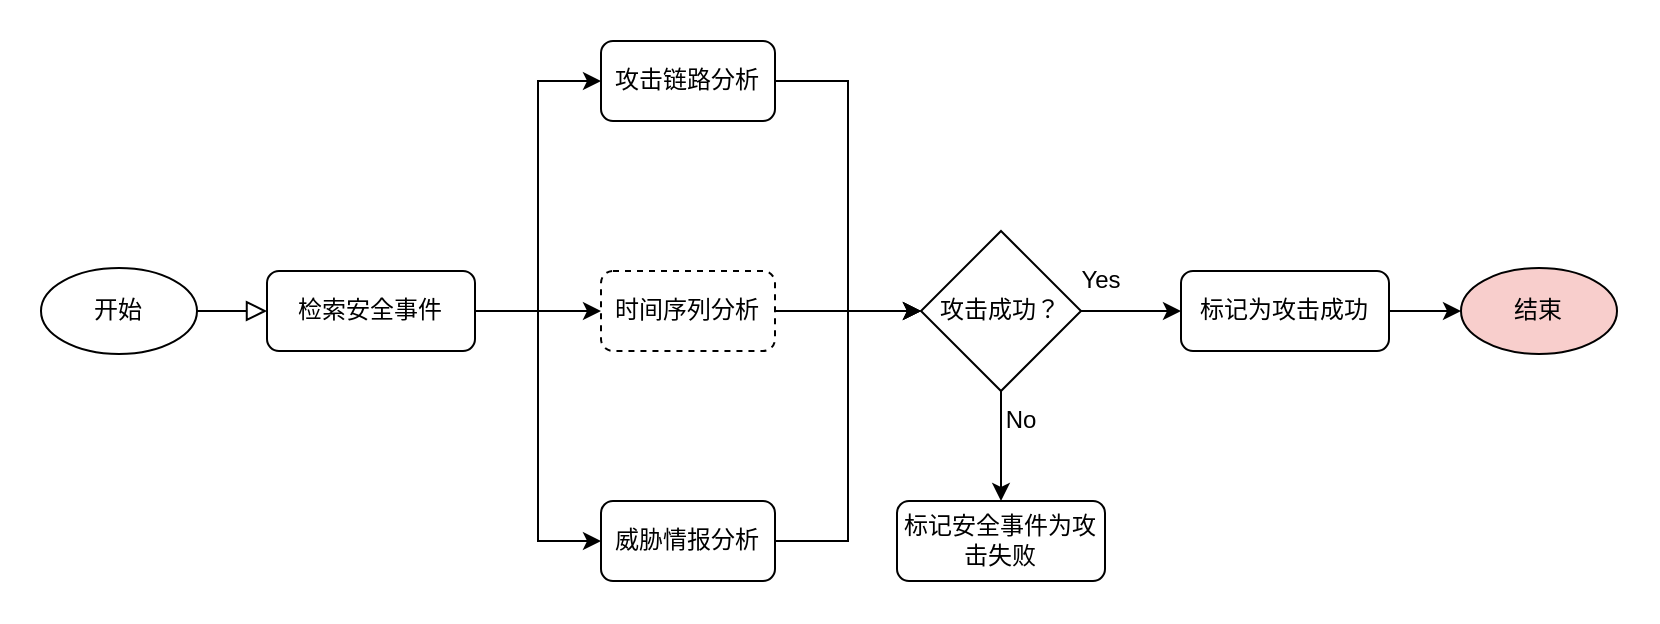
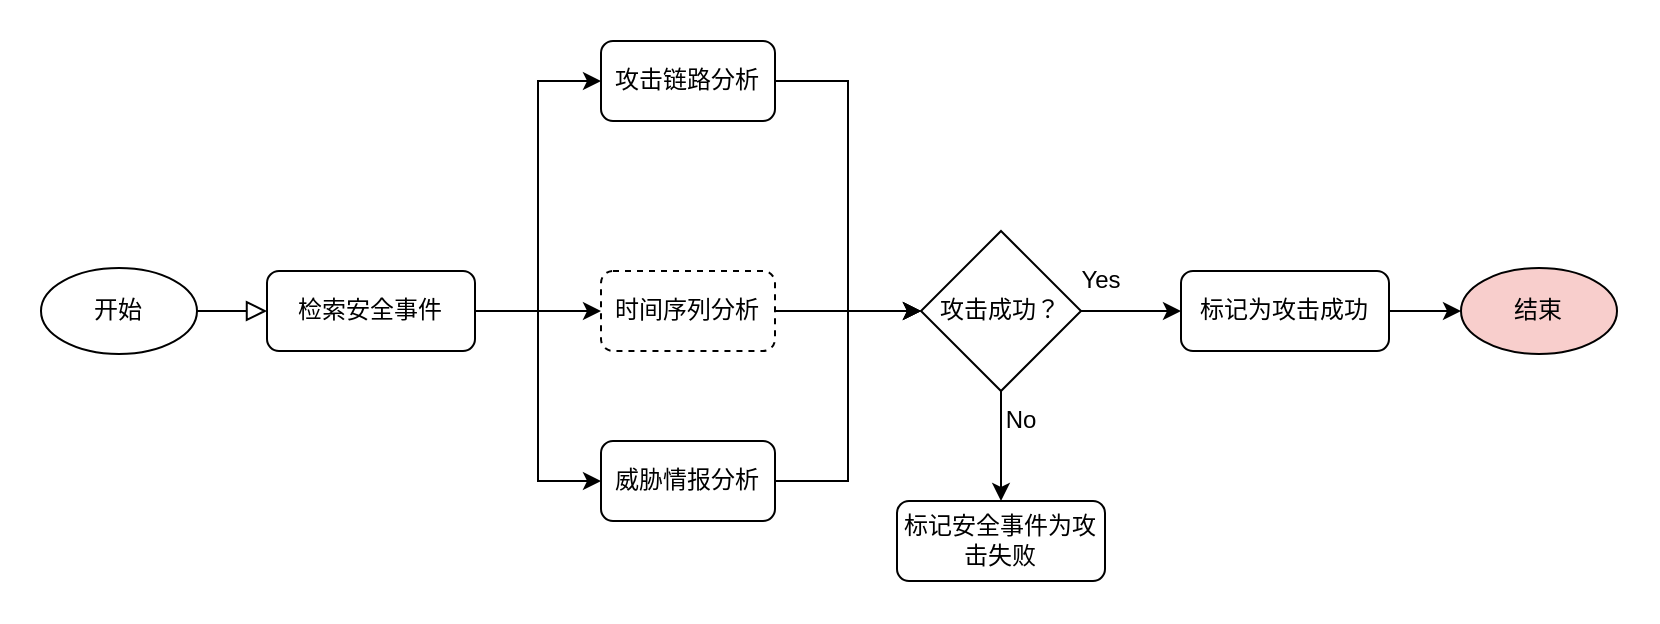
  <mxCell id="0" />
  <mxCell id="1" parent="0" />
  <mxCell id="2" value="" style="edgeStyle=orthogonalEdgeStyle;shape=connector;rounded=0;orthogonalLoop=1;jettySize=auto;html=1;shadow=0;labelBackgroundColor=none;fontFamily=Helvetica;fontSize=11;fontColor=default;endArrow=block;endFill=0;endSize=8;strokeColor=default;strokeWidth=1;" edge="1" parent="1" source="3" target="5"><mxGeometry relative="1" as="geometry" /></mxCell>
  <mxCell id="3" value="开始" style="ellipse;whiteSpace=wrap;html=1;" vertex="1" parent="1"><mxGeometry x="20" y="133.5" width="78" height="43" as="geometry" /></mxCell>
  <mxCell id="4" value="" style="edgeStyle=orthogonalEdgeStyle;rounded=0;orthogonalLoop=1;jettySize=auto;html=1;" edge="1" parent="1" source="5" target="7"><mxGeometry relative="1" as="geometry" /></mxCell>
  <mxCell id="5" value="检索安全事件" style="rounded=1;whiteSpace=wrap;html=1;fontSize=12;glass=0;strokeWidth=1;shadow=0;" vertex="1" parent="1"><mxGeometry x="133" y="135" width="104" height="40" as="geometry" /></mxCell>
  <mxCell id="6" value="" style="edgeStyle=orthogonalEdgeStyle;rounded=0;orthogonalLoop=1;jettySize=auto;html=1;" edge="1" parent="1" source="7" target="12"><mxGeometry relative="1" as="geometry" /></mxCell>
  <mxCell id="7" value="时间序列分析" style="rounded=1;whiteSpace=wrap;html=1;fontSize=12;glass=0;strokeWidth=1;shadow=0;dashed=1;" vertex="1" parent="1"><mxGeometry x="300" y="135" width="87" height="40" as="geometry" /></mxCell>
  <mxCell id="8" style="edgeStyle=orthogonalEdgeStyle;rounded=0;orthogonalLoop=1;jettySize=auto;html=1;entryX=0;entryY=0.5;entryDx=0;entryDy=0;" edge="1" parent="1" source="9" target="12"><mxGeometry relative="1" as="geometry" /></mxCell>
- <mxCell id="9" value="威胁情报分析" style="rounded=1;whiteSpace=wrap;html=1;fontSize=12;glass=0;strokeWidth=1;shadow=0;" vertex="1" parent="1"><mxGeometry x="300" y="250" width="87" height="40" as="geometry" /></mxCell>
+ <mxCell id="9" value="威胁情报分析" style="rounded=1;whiteSpace=wrap;html=1;fontSize=12;glass=0;strokeWidth=1;shadow=0;" vertex="1" parent="1"><mxGeometry x="300" y="220" width="87" height="40" as="geometry" /></mxCell>
  <mxCell id="10" value="" style="edgeStyle=orthogonalEdgeStyle;rounded=0;orthogonalLoop=1;jettySize=auto;html=1;" edge="1" parent="1" source="12" target="18"><mxGeometry relative="1" as="geometry" /></mxCell>
  <mxCell id="11" value="" style="edgeStyle=orthogonalEdgeStyle;rounded=0;orthogonalLoop=1;jettySize=auto;html=1;" edge="1" parent="1" source="12" target="19"><mxGeometry relative="1" as="geometry" /></mxCell>
  <mxCell id="12" value="攻击成功？" style="rhombus;whiteSpace=wrap;html=1;" vertex="1" parent="1"><mxGeometry x="460" y="115" width="80" height="80" as="geometry" /></mxCell>
  <mxCell id="13" style="edgeStyle=orthogonalEdgeStyle;rounded=0;orthogonalLoop=1;jettySize=auto;html=1;entryX=0;entryY=0.5;entryDx=0;entryDy=0;" edge="1" parent="1" source="14" target="12"><mxGeometry relative="1" as="geometry" /></mxCell>
  <mxCell id="14" value="攻击链路分析" style="rounded=1;whiteSpace=wrap;html=1;fontSize=12;glass=0;strokeWidth=1;shadow=0;" vertex="1" parent="1"><mxGeometry x="300" y="20" width="87" height="40" as="geometry" /></mxCell>
  <mxCell id="15" value="" style="edgeStyle=orthogonalEdgeStyle;rounded=0;orthogonalLoop=1;jettySize=auto;html=1;entryX=0;entryY=0.5;entryDx=0;entryDy=0;exitX=1;exitY=0.5;exitDx=0;exitDy=0;" edge="1" parent="1" source="5" target="14"><mxGeometry relative="1" as="geometry"><mxPoint x="280" y="165" as="sourcePoint" /><mxPoint x="310" y="165" as="targetPoint" /></mxGeometry></mxCell>
  <mxCell id="16" value="" style="edgeStyle=orthogonalEdgeStyle;rounded=0;orthogonalLoop=1;jettySize=auto;html=1;exitX=1;exitY=0.5;exitDx=0;exitDy=0;entryX=0;entryY=0.5;entryDx=0;entryDy=0;" edge="1" parent="1" source="5" target="9"><mxGeometry relative="1" as="geometry"><mxPoint x="290" y="175" as="sourcePoint" /><mxPoint x="320" y="175" as="targetPoint" /></mxGeometry></mxCell>
  <mxCell id="17" value="" style="edgeStyle=orthogonalEdgeStyle;rounded=0;orthogonalLoop=1;jettySize=auto;html=1;" edge="1" parent="1" source="18" target="22"><mxGeometry relative="1" as="geometry" /></mxCell>
  <mxCell id="18" value="标记为攻击成功" style="rounded=1;whiteSpace=wrap;html=1;fontSize=12;glass=0;strokeWidth=1;shadow=0;" vertex="1" parent="1"><mxGeometry x="590" y="135" width="104" height="40" as="geometry" /></mxCell>
  <mxCell id="19" value="标记安全事件为攻击失败" style="rounded=1;whiteSpace=wrap;html=1;fontSize=12;glass=0;strokeWidth=1;shadow=0;" vertex="1" parent="1"><mxGeometry x="448" y="250" width="104" height="40" as="geometry" /></mxCell>
  <mxCell id="20" value="Yes" style="text;html=1;align=center;verticalAlign=middle;resizable=0;points=[];autosize=1;strokeColor=none;fillColor=none;" vertex="1" parent="1"><mxGeometry x="535" y="130" width="30" height="20" as="geometry" /></mxCell>
  <mxCell id="21" value="No" style="text;html=1;align=center;verticalAlign=middle;resizable=0;points=[];autosize=1;strokeColor=none;fillColor=none;" vertex="1" parent="1"><mxGeometry x="495" y="200" width="30" height="20" as="geometry" /></mxCell>
  <mxCell id="22" value="结束" style="ellipse;whiteSpace=wrap;html=1;fillColor=#f8cecc;" vertex="1" parent="1"><mxGeometry x="730" y="133.5" width="78" height="43" as="geometry" /></mxCell>
